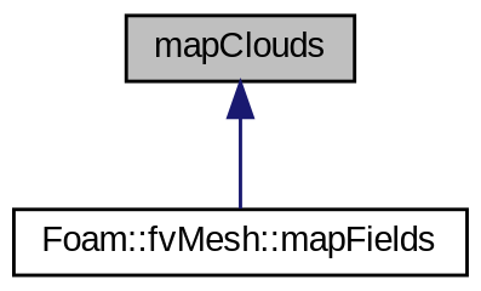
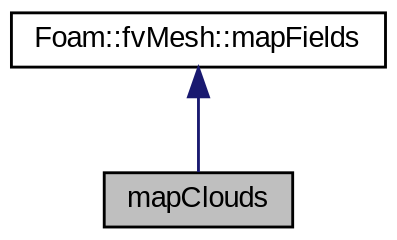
  digraph {
    rankdir=TB
    fontname="Liberation Sans"
    node [color=black fontname="Liberation Sans" fontsize=10 shape=record]
    n1 [fillcolor=grey75 fontcolor=black height=0.2 label=mapClouds style=filled width=0.4]
    n2 [height=0.2 label="Foam::fvMesh::mapFields" width=0.4]
-   n1 -> n2 [color=midnightblue dir=back fontname="Liberation Sans" fontsize=10 labelfontname=FreeSans labelfontsize=10 style=solid]
+   n2 -> n1 [color=midnightblue dir=back fontname="Liberation Sans" fontsize=10 labelfontname=FreeSans labelfontsize=10 style=solid]
  }
